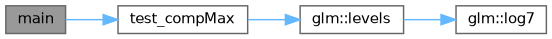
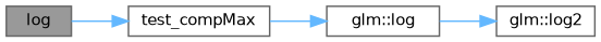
  digraph {
    rankdir=LR
    node [color=grey40 fillcolor=white fontname=Helvetica fontsize=10 shape=box style=filled]
    edge [color=steelblue1 fontname=Helvetica fontsize=10 labelfontname=Helvetica labelfontsize=10 style=solid]
-   n1 [color=gray40 fillcolor=grey60 fontcolor=black height=0.2 label=main width=0.4]
+   n1 [color=gray40 fillcolor=grey60 fontcolor=black height=0.2 label=log width=0.4]
    n2 [height=0.2 label=test_compMax width=0.4]
-   n3 [height=0.2 label="glm::levels" width=0.4]
-   n4 [height=0.2 label="glm::log7" width=0.4]
+   n3 [height=0.2 label="glm::log" width=0.4]
+   n4 [height=0.2 label="glm::log2" width=0.4]
    n1 -> n2
    n2 -> n3
    n3 -> n4
  }
